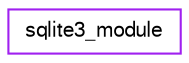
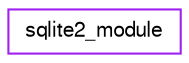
  digraph {
    rankdir=TB
-   n1 [color=purple fillcolor=white fontname=FreeSans fontsize=10 height=0.2 label=sqlite3_module shape=record style=filled width=0.4]
+   n1 [color=purple fillcolor=white fontname=FreeSans fontsize=10 height=0.2 label=sqlite2_module shape=record style=filled width=0.4]
  }
